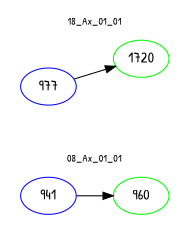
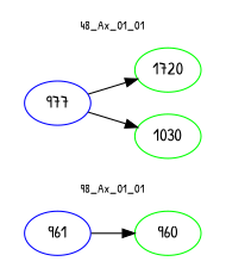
  digraph {
    fontname="Patrick Hand"
    rankdir=LR
    node [color=green fontname="Patrick Hand"]
    edge [color=black fontname="Patrick Hand"]
-   n1 [color=blue label=941]
+   n1 [color=blue label=961]
    n2 [label=960]
    n3 [color=blue label=977]
+   n4 [label=1030]
    n5 [label=1720]
    subgraph cluster_1 {
      color=white
      fontsize=10
-     label="08_Ax_01_01"
+     label="98_Ax_01_01"
      n1
      n2
    }
    subgraph cluster_2 {
      color=white
      fontsize=10
-     label="18_Ax_01_01"
+     label="48_Ax_01_01"
      n3
+     n4
      n5
    }
    n1 -> n2
+   n3 -> n4
    n3 -> n5
  }
